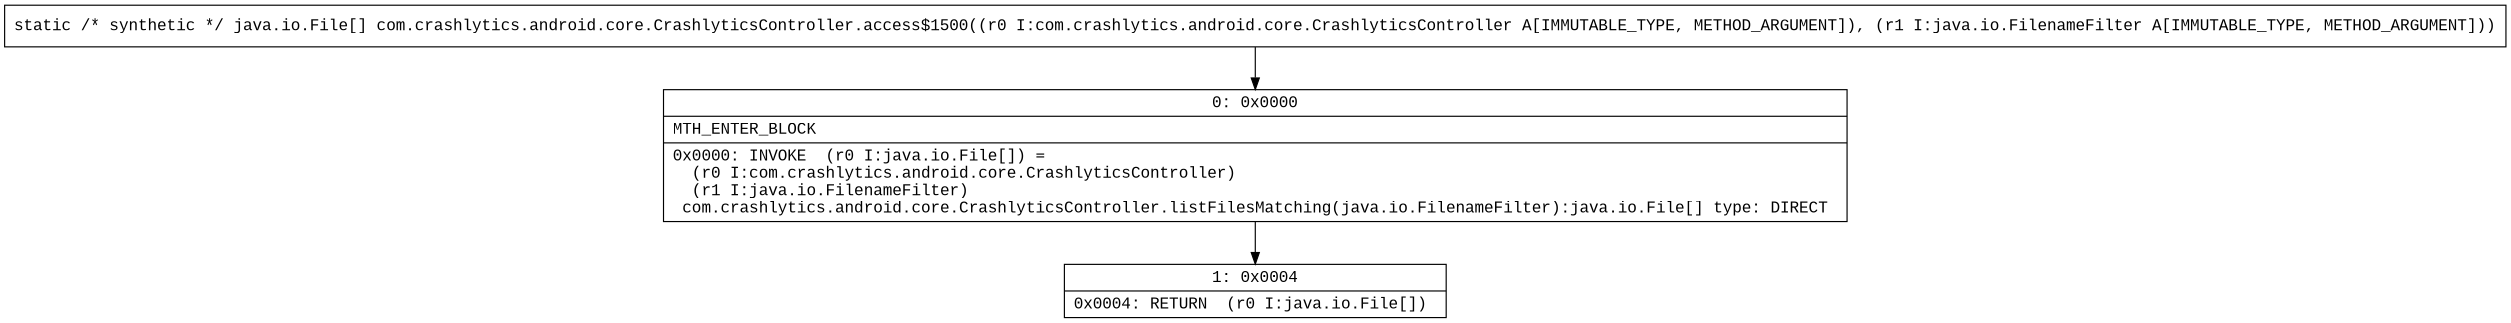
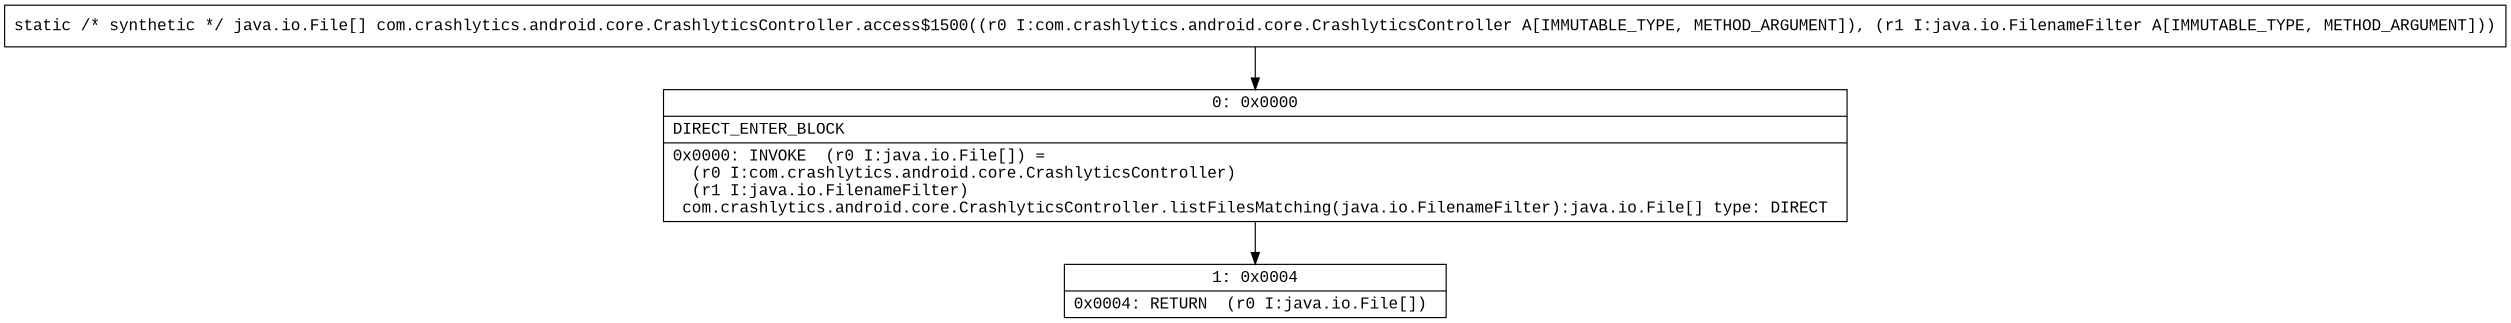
  digraph {
    fontname="Liberation Mono"
    node [shape=record fontname="Liberation Mono"]
    edge [fontname="Liberation Mono"]
-   n1 [label="{0\:\ 0x0000|MTH_ENTER_BLOCK\l|0x0000: INVOKE  (r0 I:java.io.File[]) = \l  (r0 I:com.crashlytics.android.core.CrashlyticsController)\l  (r1 I:java.io.FilenameFilter)\l com.crashlytics.android.core.CrashlyticsController.listFilesMatching(java.io.FilenameFilter):java.io.File[] type: DIRECT \l}"]
+   n1 [label="{0\:\ 0x0000|DIRECT_ENTER_BLOCK\l|0x0000: INVOKE  (r0 I:java.io.File[]) = \l  (r0 I:com.crashlytics.android.core.CrashlyticsController)\l  (r1 I:java.io.FilenameFilter)\l com.crashlytics.android.core.CrashlyticsController.listFilesMatching(java.io.FilenameFilter):java.io.File[] type: DIRECT \l}"]
    n2 [label="{1\:\ 0x0004|0x0004: RETURN  (r0 I:java.io.File[]) \l}"]
    n3 [label="{static \/* synthetic *\/ java.io.File[] com.crashlytics.android.core.CrashlyticsController.access$1500((r0 I:com.crashlytics.android.core.CrashlyticsController A[IMMUTABLE_TYPE, METHOD_ARGUMENT]), (r1 I:java.io.FilenameFilter A[IMMUTABLE_TYPE, METHOD_ARGUMENT])) }"]
    n1 -> n2
    n3 -> n1
  }
